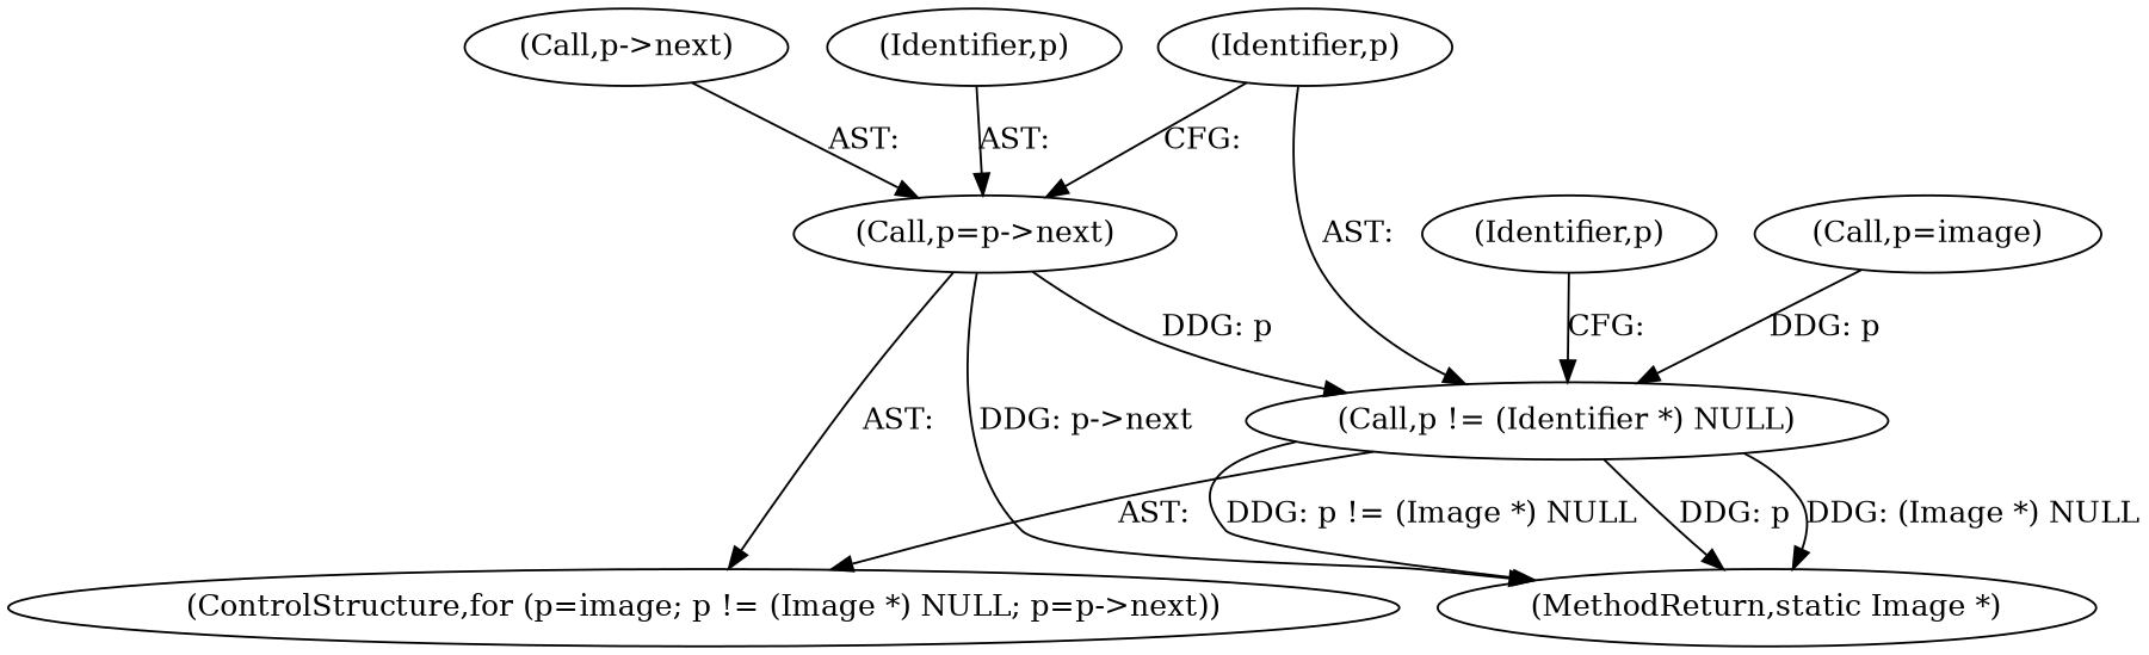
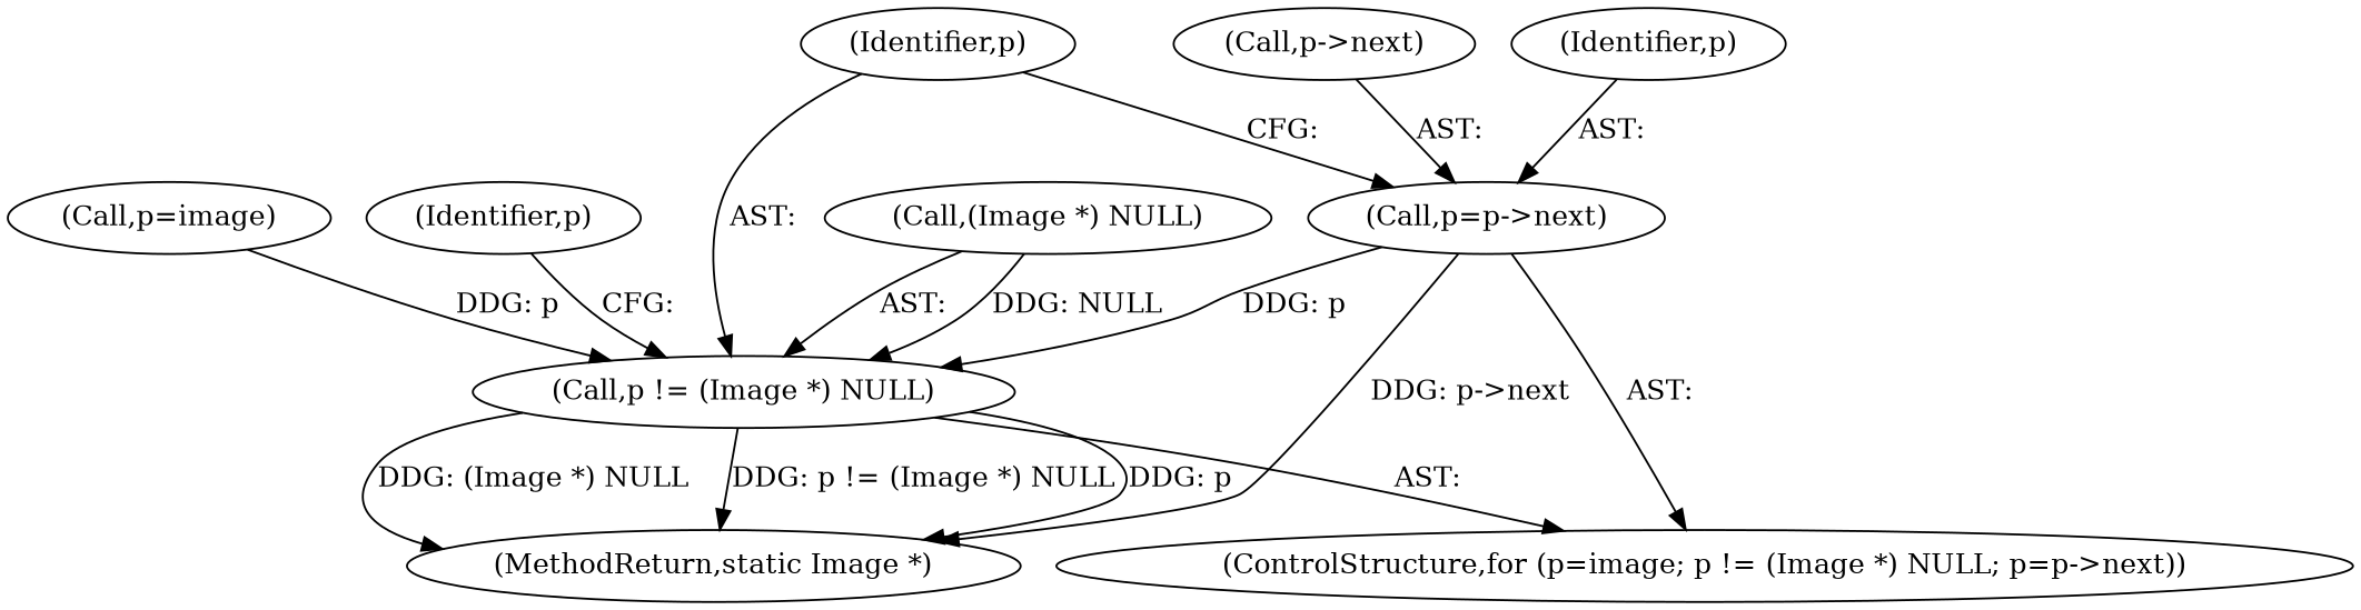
  digraph {
    n1 [label="(Call,p=p->next)"]
-   n2 [label="(Call,p != (Identifier *) NULL)"]
+   n2 [label="(Call,p != (Image *) NULL)"]
    n3 [label="(MethodReturn,static Image *)"]
    n4 [label="(ControlStructure,for (p=image; p != (Image *) NULL; p=p->next))"]
    n5 [label="(Call,p->next)"]
+   n6 [label="(Call,(Image *) NULL)"]
    n7 [label="(Identifier,p)"]
    n8 [label="(Identifier,p)"]
    n9 [label="(Call,p=image)"]
    n10 [label="(Identifier,p)"]
    n1 -> n2 [label="DDG: p"]
    n1 -> n3 [label="DDG: p->next"]
    n1 -> n4 [label="AST: "]
    n2 -> n3 [label="DDG: (Image *) NULL"]
    n2 -> n3 [label="DDG: p != (Image *) NULL"]
    n2 -> n3 [label="DDG: p"]
    n2 -> n4 [label="AST: "]
    n5 -> n1 [label="AST: "]
+   n6 -> n2 [label="AST: "]
+   n6 -> n2 [label="DDG: NULL"]
    n7 -> n2 [label="CFG: "]
    n8 -> n1 [label="CFG: "]
    n8 -> n2 [label="AST: "]
    n9 -> n2 [label="DDG: p"]
    n10 -> n1 [label="AST: "]
  }
